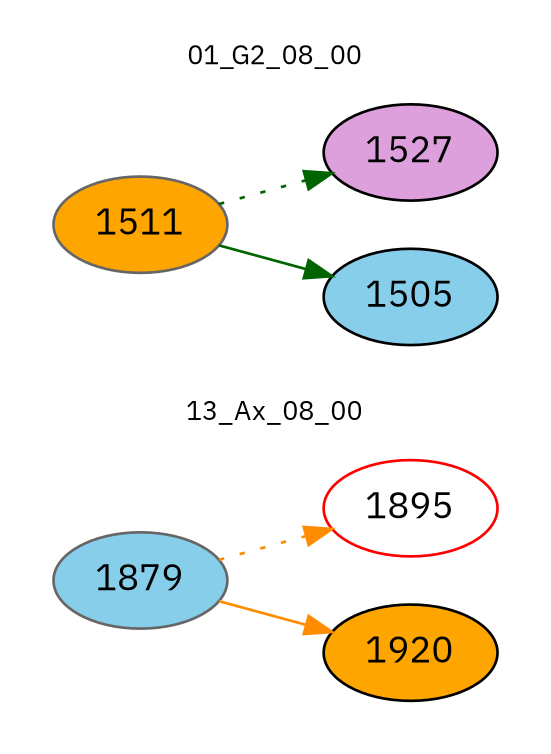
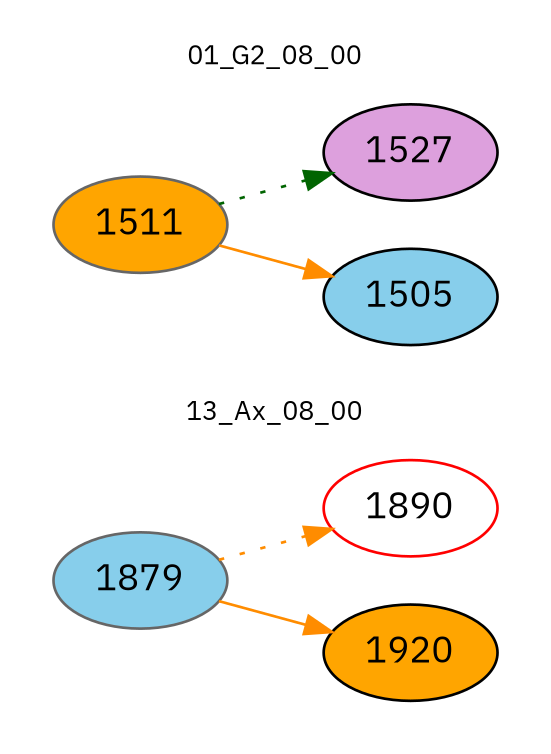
  digraph {
    fontname="IBM Plex Sans"
    rankdir=LR
    node [color=black fillcolor=skyblue fontname="IBM Plex Sans" style=filled]
    edge [color=darkorange fontname="IBM Plex Sans" style=solid]
    n1 [color=gray40 label=1879]
    n2 [fillcolor=orange label=1920]
-   n3 [color=red fillcolor=white label=1895]
+   n3 [color=red fillcolor=white label=1890]
    n4 [color=gray40 fillcolor=orange label=1511]
    n5 [label=1505]
    n6 [fillcolor=plum label=1527]
    subgraph cluster_1 {
      color=white
      fontsize=10
      label="13_Ax_08_00"
      n1
      n2
      n3
    }
    subgraph cluster_2 {
      color=white
      fontsize=10
      label="01_G2_08_00"
      n4
      n5
      n6
    }
    n1 -> n2
    n1 -> n3 [style=dotted]
-   n4 -> n5 [color=darkgreen]
+   n4 -> n5
    n4 -> n6 [color=darkgreen style=dotted]
  }
